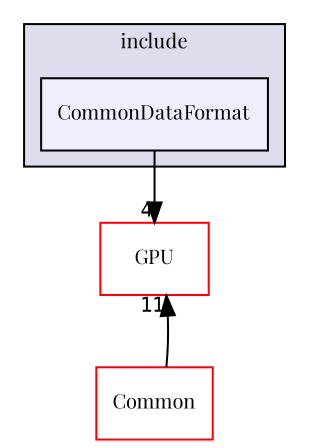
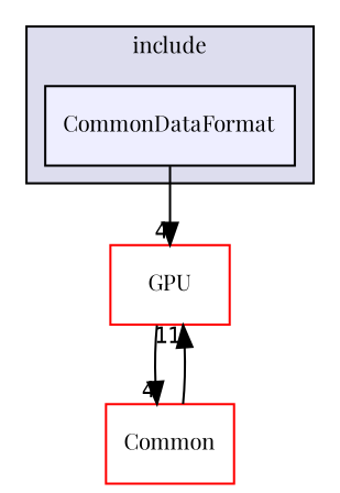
  digraph {
    compound=true
    fontname="Playfair Display"
    node [fontname="Playfair Display" fontsize=10 shape=box color=red]
    edge [fontname="Playfair Display" headlabel=4 labeldistance=1.5 labelfontname=Helvetica labelfontsize=10]
    n1 [fillcolor="#eeeeff" label=CommonDataFormat pencolor=black style=filled color=""]
    n2 [label=GPU]
    n3 [label=Common]
    subgraph cluster_1 {
      bgcolor="#ddddee"
      fontsize=10
      label=include
      pencolor=black
      n1
    }
    n1 -> n2
+   n2 -> n3
    n3 -> n2 [headlabel=11]
  }
